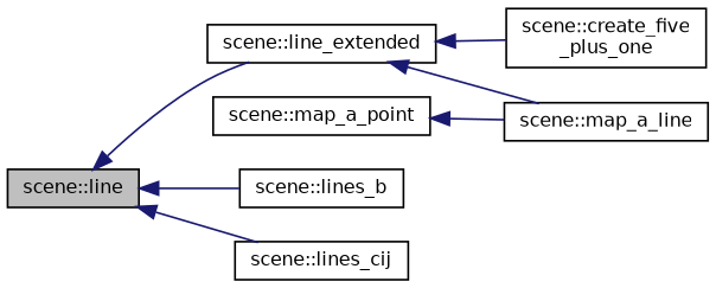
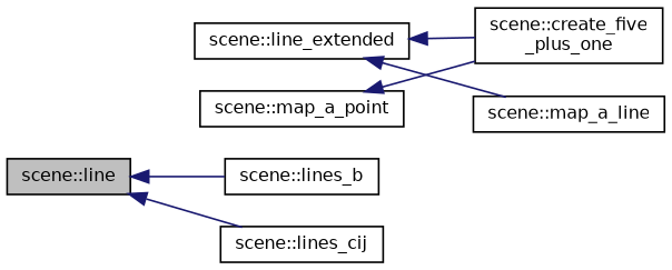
  digraph {
    rankdir=LR
    node [color=black fillcolor=white fontname=Helvetica fontsize=10 shape=record style=filled]
    edge [color=midnightblue dir=back fontname=Helvetica fontsize=10 labelfontname=Helvetica labelfontsize=10 style=solid]
    n1 [fillcolor=grey75 fontcolor=black height=0.2 label="scene::line" width=0.4]
    n2 [height=0.2 label="scene::line_extended" width=0.4]
    n3 [height=0.2 label="scene::lines_b" width=0.4]
    n4 [height=0.2 label="scene::lines_cij" width=0.4]
    n5 [height=0.2 label="scene::create_five\l_plus_one" width=0.4]
    n6 [height=0.2 label="scene::map_a_line" width=0.4]
    n7 [height=0.2 label="scene::map_a_point" width=0.4]
-   n1 -> n2
    n1 -> n3
    n1 -> n4
    n2 -> n5
    n2 -> n6
-   n7 -> n6
+   n7 -> n5
  }
